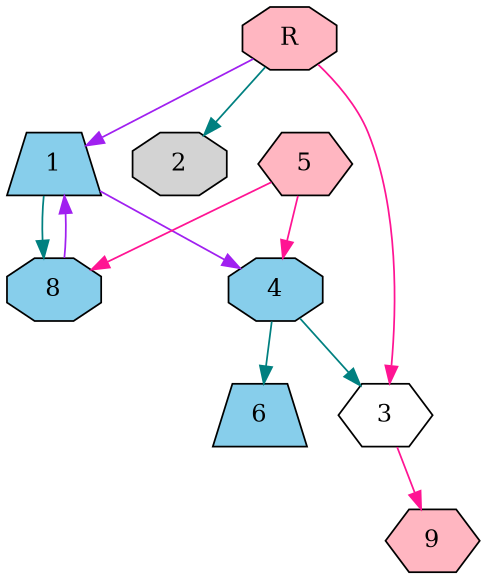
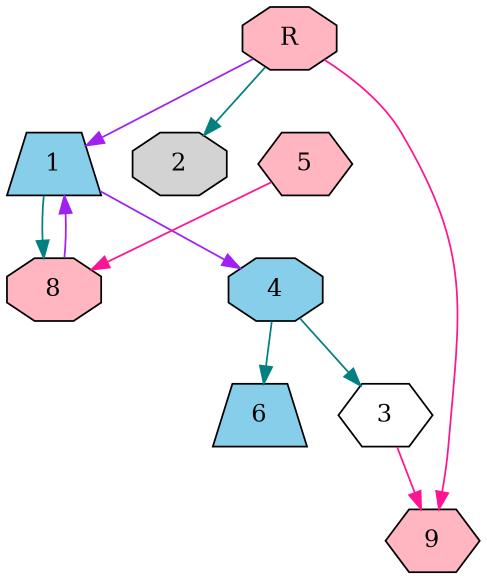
  digraph {
    node [fillcolor=lightpink shape=octagon style=filled]
    edge [color=teal]
    1 [fillcolor=skyblue shape=trapezium]
-   8 [fillcolor=skyblue]
+   8
    4 [fillcolor=skyblue]
    3 [fillcolor=white shape=hexagon]
    n5 [label=9 shape=hexagon]
    6 [fillcolor=skyblue shape=trapezium]
    5 [shape=hexagon]
    R
    2 [fillcolor=lightgrey]
    1 -> 8
    1 -> 4 [color=purple]
    8 -> 1 [color=purple]
    4 -> 3
    4 -> 6
    3 -> n5 [color=deeppink]
    5 -> 8 [color=deeppink]
-   5 -> 4 [color=deeppink]
    R -> 1 [color=purple]
-   R -> 3 [color=deeppink]
+   R -> n5 [color=deeppink]
    R -> 2
  }
